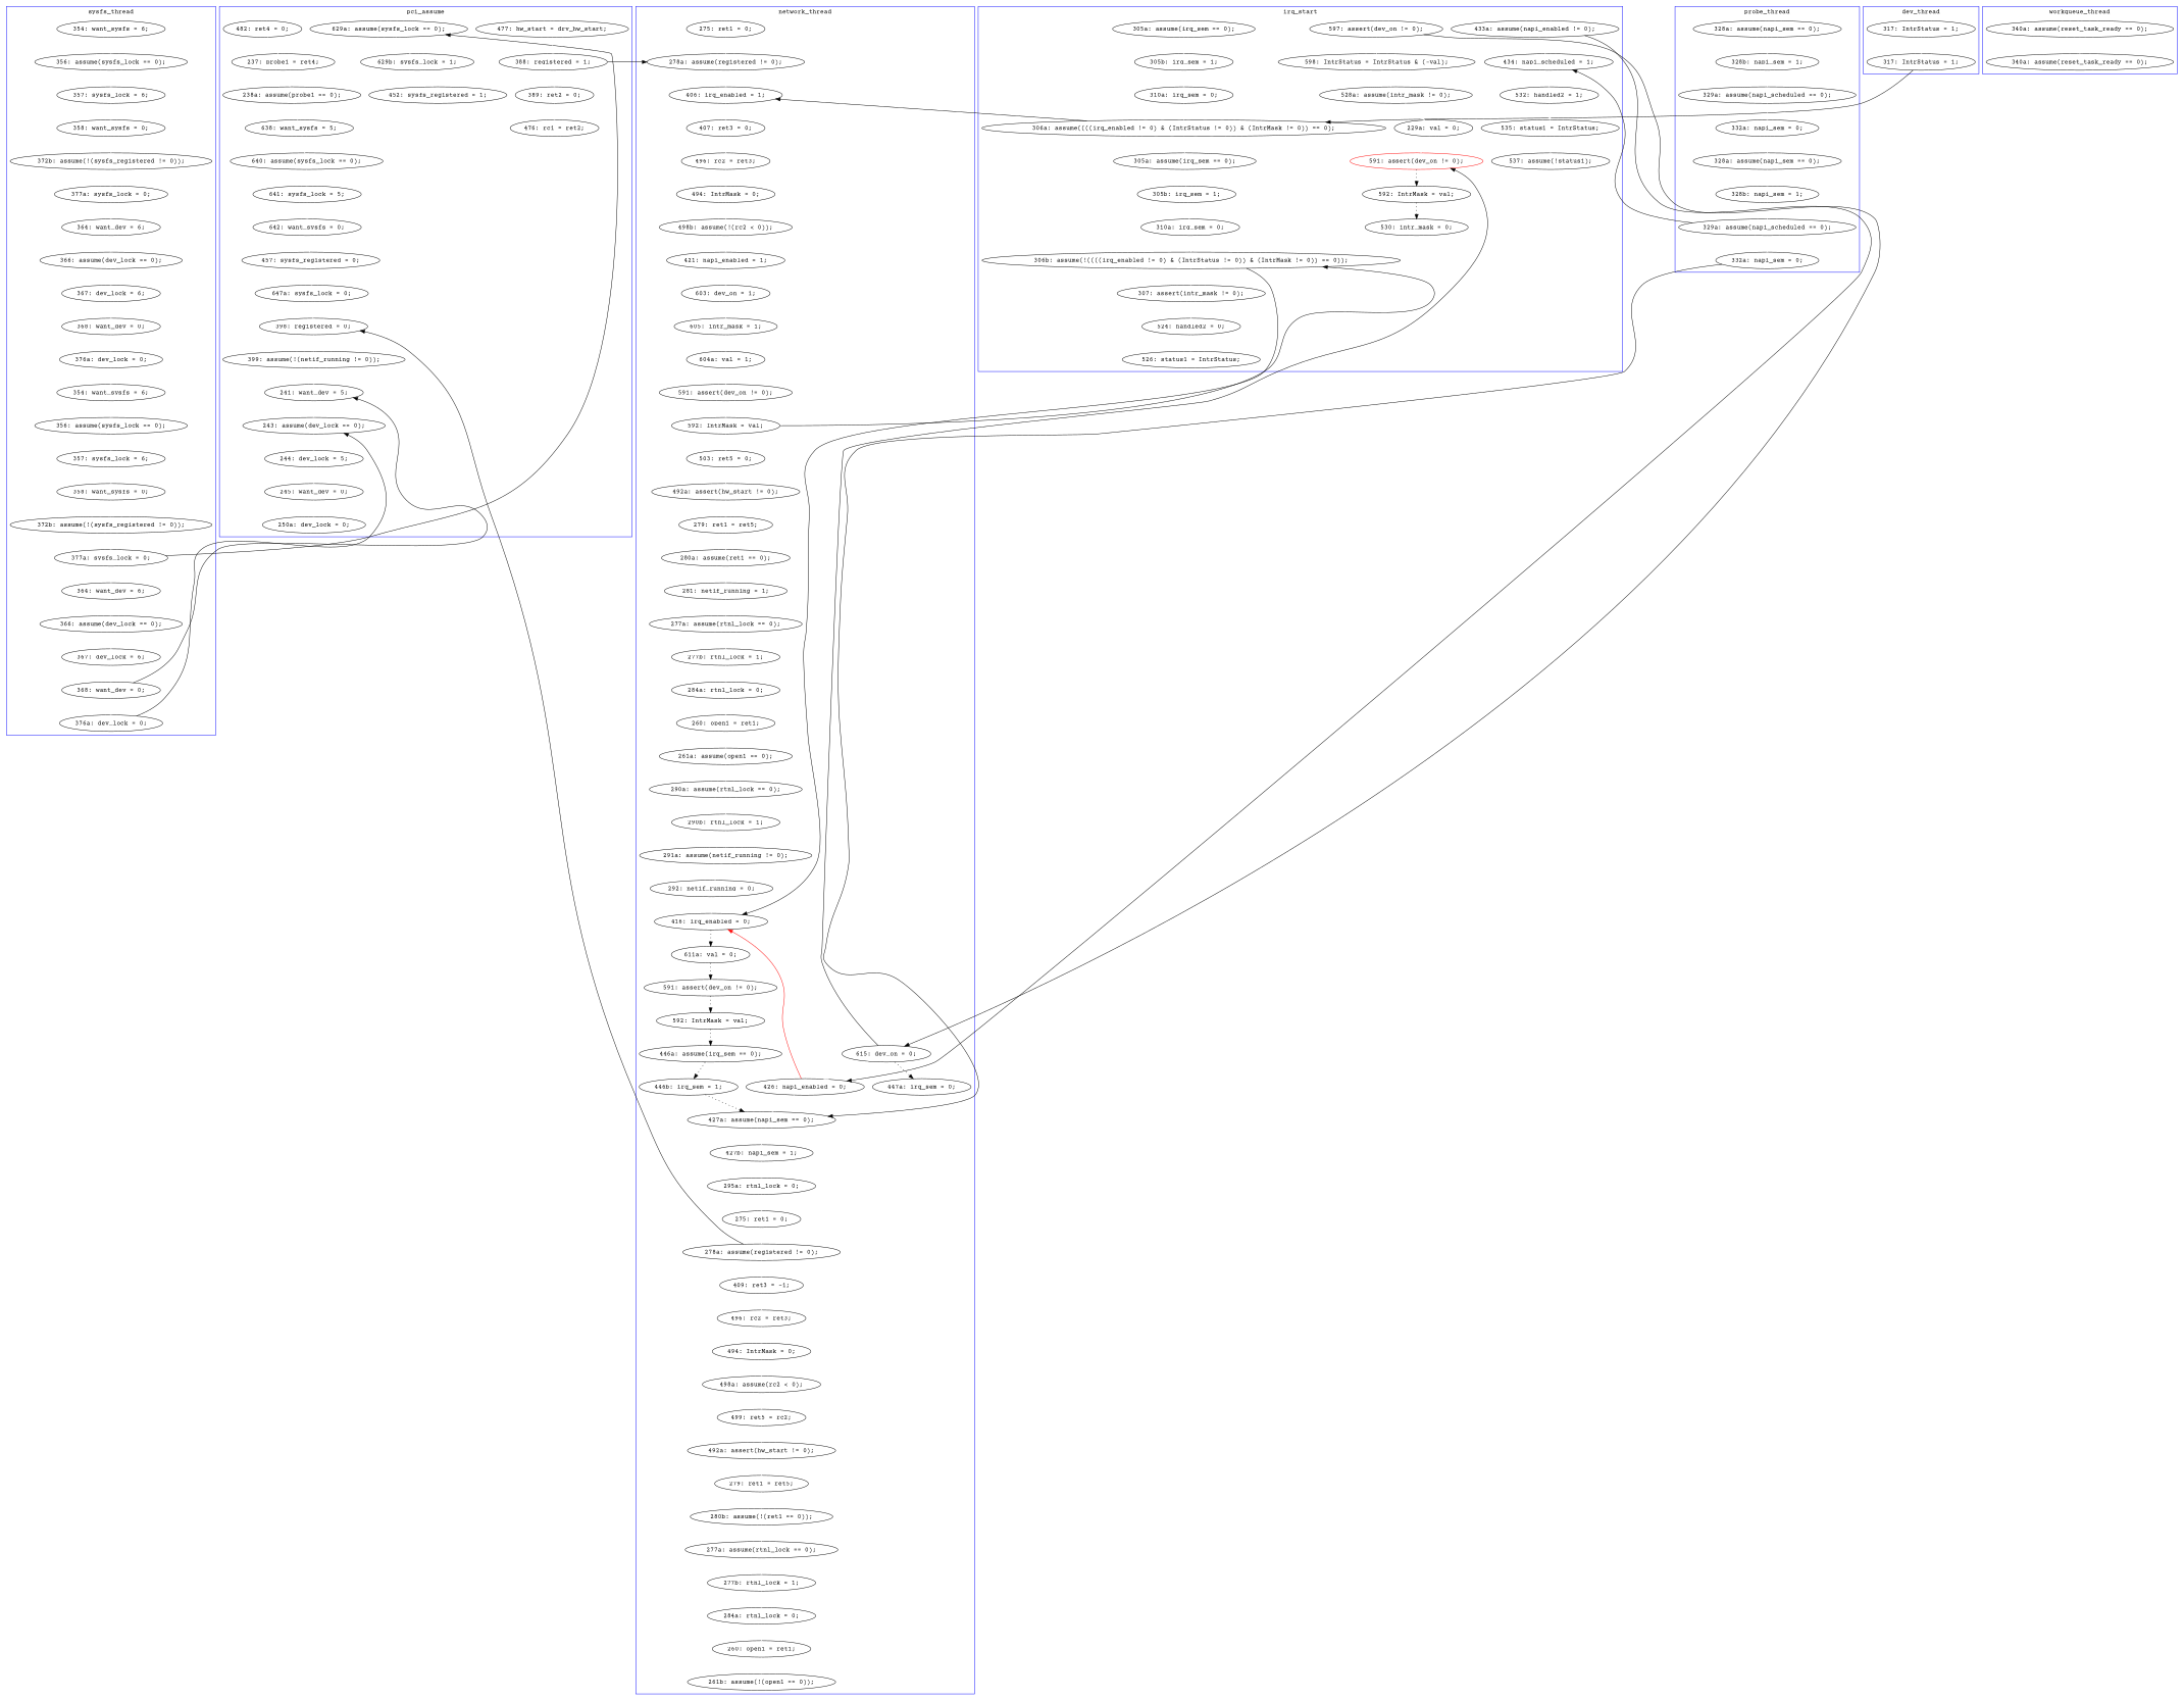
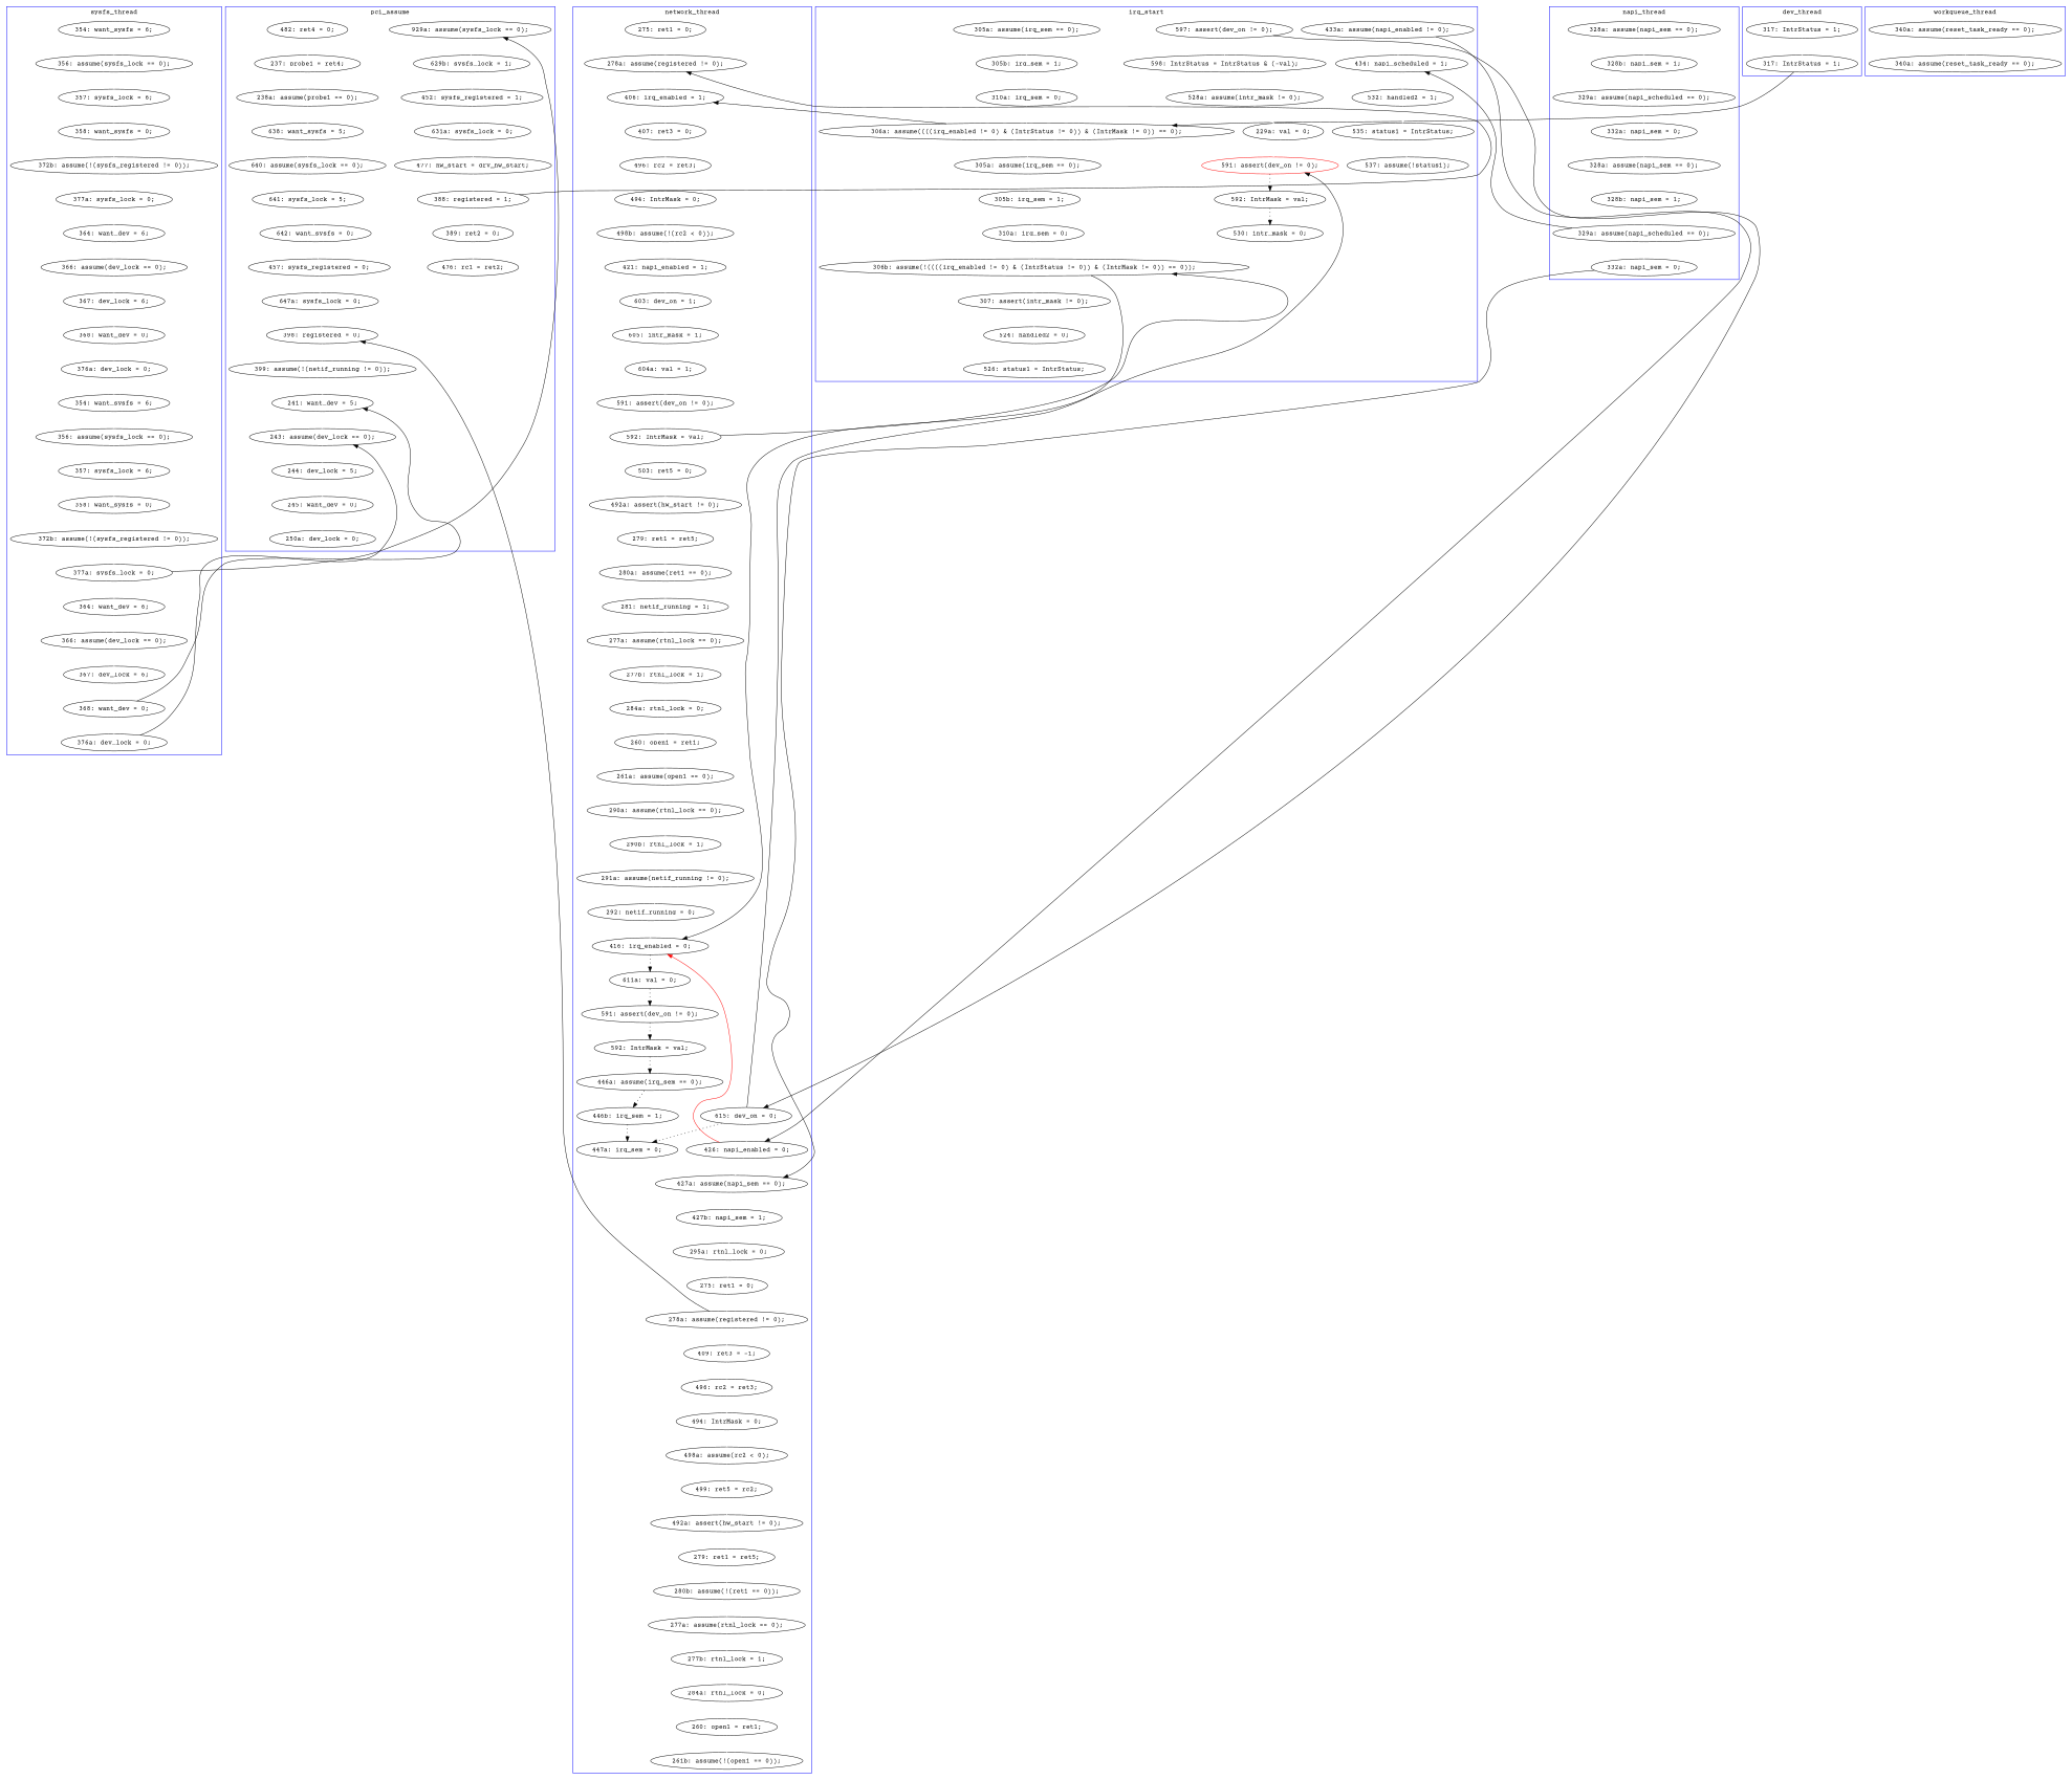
  digraph {
    fontname="Courier Prime"
    node [fontname="Courier Prime"]
    edge [color=white fontname="Courier Prime" style=solid]
    n1 [label="317: IntrStatus = 1;"]
    n2 [label="317: IntrStatus = 1;"]
    n3 [label="340a: assume(reset_task_ready == 0);"]
    n4 [label="340a: assume(reset_task_ready == 0);"]
    n5 [label="332a: napi_sem = 0;"]
    n6 [label="329a: assume(napi_scheduled == 0);"]
    n7 [label="328b: napi_sem = 1;"]
    n8 [label="328a: assume(napi_sem == 0);"]
    n9 [label="328b: napi_sem = 1;"]
    n10 [label="332a: napi_sem = 0;"]
    n11 [label="328a: assume(napi_sem == 0);"]
    n12 [label="329a: assume(napi_scheduled == 0);"]
    n13 [color=red label="591: assert(dev_on != 0);"]
    n14 [label="526: status1 = IntrStatus;"]
    n15 [label="305b: irq_sem = 1;"]
    n16 [label="310a: irq_sem = 0;"]
    n17 [label="592: IntrMask = val;"]
    n18 [label="310a: irq_sem = 0;"]
    n19 [label="306a: assume((((irq_enabled != 0) & (IntrStatus != 0)) & (IntrMask != 0)) == 0);"]
    n20 [label="433a: assume(napi_enabled != 0);"]
    n21 [label="434: napi_scheduled = 1;"]
    n22 [label="532: handled2 = 1;"]
    n23 [label="535: status1 = IntrStatus;"]
    n24 [label="537: assume(!status1);"]
    n25 [label="306b: assume(!((((irq_enabled != 0) & (IntrStatus != 0)) & (IntrMask != 0)) == 0));"]
    n26 [label="530: intr_mask = 0;"]
    n27 [label="597: assert(dev_on != 0);"]
    n28 [label="307: assert(intr_mask != 0);"]
    n29 [label="524: handled2 = 0;"]
    n30 [label="305b: irq_sem = 1;"]
    n31 [label="305a: assume(irq_sem == 0);"]
    n32 [label="305a: assume(irq_sem == 0);"]
    n33 [label="598: IntrStatus = IntrStatus & (~val);"]
    n34 [label="528a: assume(intr_mask != 0);"]
    n35 [label="229a: val = 0;"]
    n36 [label="367: dev_lock = 6;"]
    n37 [label="368: want_dev = 0;"]
    n38 [label="364: want_dev = 6;"]
    n39 [label="366: assume(dev_lock == 0);"]
    n40 [label="372b: assume(!(sysfs_registered != 0));"]
    n41 [label="377a: sysfs_lock = 0;"]
    n42 [label="376a: dev_lock = 0;"]
    n43 [label="368: want_dev = 0;"]
    n44 [label="376a: dev_lock = 0;"]
    n45 [label="366: assume(dev_lock == 0);"]
    n46 [label="358: want_sysfs = 0;"]
    n47 [label="356: assume(sysfs_lock == 0);"]
    n48 [label="357: sysfs_lock = 6;"]
    n49 [label="372b: assume(!(sysfs_registered != 0));"]
    n50 [label="377a: sysfs_lock = 0;"]
    n51 [label="358: want_sysfs = 0;"]
    n52 [label="354: want_sysfs = 6;"]
    n53 [label="367: dev_lock = 6;"]
    n54 [label="354: want_sysfs = 6;"]
    n55 [label="357: sysfs_lock = 6;"]
    n56 [label="356: assume(sysfs_lock == 0);"]
    n57 [label="364: want_dev = 6;"]
    n58 [label="605: intr_mask = 1;"]
    n59 [label="604a: val = 1;"]
    n60 [label="427a: assume(napi_sem == 0);"]
    n61 [label="615: dev_on = 0;"]
    n62 [label="292: netif_running = 0;"]
    n63 [label="416: irq_enabled = 0;"]
    n64 [label="277b: rtnl_lock = 1;"]
    n65 [label="284a: rtnl_lock = 0;"]
    n66 [label="446b: irq_sem = 1;"]
    n67 [label="447a: irq_sem = 0;"]
    n68 [label="426: napi_enabled = 0;"]
    n69 [label="278a: assume(registered != 0);"]
    n70 [label="260: open1 = ret1;"]
    n71 [label="492a: assert(hw_start != 0);"]
    n72 [label="279: ret1 = ret5;"]
    n73 [label="278a: assume(registered != 0);"]
    n74 [label="409: ret3 = -1;"]
    n75 [label="275: ret1 = 0;"]
    n76 [label="591: assert(dev_on != 0);"]
    n77 [label="592: IntrMask = val;"]
    n78 [label="406: irq_enabled = 1;"]
    n79 [label="407: ret3 = 0;"]
    n80 [label="496: rc2 = ret3;"]
    n81 [label="603: dev_on = 1;"]
    n82 [label="591: assert(dev_on != 0);"]
    n83 [label="592: IntrMask = val;"]
    n84 [label="503: ret5 = 0;"]
    n85 [label="277a: assume(rtnl_lock == 0);"]
    n86 [label="499: ret5 = rc2;"]
    n87 [label="492a: assert(hw_start != 0);"]
    n88 [label="279: ret1 = ret5;"]
    n89 [label="280b: assume(!(ret1 == 0));"]
    n90 [label="261a: assume(open1 == 0);"]
    n91 [label="290a: assume(rtnl_lock == 0);"]
    n92 [label="275: ret1 = 0;"]
    n93 [label="277b: rtnl_lock = 1;"]
    n94 [label="284a: rtnl_lock = 0;"]
    n95 [label="494: IntrMask = 0;"]
    n96 [label="498b: assume(!(rc2 < 0));"]
    n97 [label="261b: assume(!(open1 == 0));"]
    n98 [label="277a: assume(rtnl_lock == 0);"]
    n99 [label="496: rc2 = ret3;"]
    n100 [label="295a: rtnl_lock = 0;"]
    n101 [label="291a: assume(netif_running != 0);"]
    n102 [label="446a: assume(irq_sem == 0);"]
    n103 [label="290b: rtnl_lock = 1;"]
    n104 [label="427b: napi_sem = 1;"]
    n105 [label="611a: val = 0;"]
    n106 [label="281: netif_running = 1;"]
    n107 [label="498a: assume(rc2 < 0);"]
    n108 [label="421: napi_enabled = 1;"]
    n109 [label="280a: assume(ret1 == 0);"]
    n110 [label="494: IntrMask = 0;"]
    n111 [label="260: open1 = ret1;"]
+   n112 [label="631a: sysfs_lock = 0;"]
    n113 [label="477: hw_start = drv_hw_start;"]
    n114 [label="457: sysfs_registered = 0;"]
    n115 [label="647a: sysfs_lock = 0;"]
    n116 [label="388: registered = 1;"]
    n117 [label="389: ret2 = 0;"]
    n118 [label="243: assume(dev_lock == 0);"]
    n119 [label="641: sysfs_lock = 5;"]
    n120 [label="642: want_sysfs = 0;"]
    n121 [label="241: want_dev = 5;"]
    n122 [label="452: sysfs_registered = 1;"]
    n123 [label="245: want_dev = 0;"]
    n124 [label="250a: dev_lock = 0;"]
    n125 [label="398: registered = 0;"]
-   n126 [label="629a: assume(sysfs_lock == 0);"]
+   n126 [label="929a: assume(sysfs_lock == 0);"]
    n127 [label="640: assume(sysfs_lock == 0);"]
    n128 [label="629b: sysfs_lock = 1;"]
    n129 [label="482: ret4 = 0;"]
    n130 [label="237: probe1 = ret4;"]
    n131 [label="238a: assume(probe1 == 0);"]
    n132 [label="638: want_sysfs = 5;"]
    n133 [label="244: dev_lock = 5;"]
    n134 [label="399: assume(!(netif_running != 0));"]
    n135 [label="476: rc1 = ret2;"]
    subgraph cluster_1 {
      color=blue
      label=dev_thread
      n1
      n2
    }
    subgraph cluster_2 {
      color=blue
      label=workqueue_thread
      n3
      n4
    }
    subgraph cluster_3 {
      color=blue
-     label=probe_thread
+     label=napi_thread
      n5
      n6
      n7
      n8
      n9
      n10
      n11
      n12
    }
    subgraph cluster_4 {
      color=blue
      label=irq_start
      n13
      n14
      n15
      n16
      n17
      n18
      n19
      n20
      n21
      n22
      n23
      n24
      n25
      n26
      n27
      n28
      n29
      n30
      n31
      n32
      n33
      n34
      n35
    }
    subgraph cluster_5 {
      color=blue
      label=sysfs_thread
      n36
      n37
      n38
      n39
      n40
      n41
      n42
      n43
      n44
      n45
      n46
      n47
      n48
      n49
      n50
      n51
      n52
      n53
      n54
      n55
      n56
      n57
    }
    subgraph cluster_6 {
      color=blue
      label=network_thread
      n58
      n59
      n60
      n61
      n62
      n63
      n64
      n65
      n66
      n67
      n68
      n69
      n70
      n71
      n72
      n73
      n74
      n75
      n76
      n77
      n78
      n79
      n80
      n81
      n82
      n83
      n84
      n85
      n86
      n87
      n88
      n89
      n90
      n91
      n92
      n93
      n94
      n95
      n96
      n97
      n98
      n99
      n100
      n101
      n102
      n103
      n104
      n105
      n106
      n107
      n108
      n109
      n110
      n111
    }
    subgraph cluster_7 {
      color=blue
      label=pci_assume
+     n112
      n113
      n114
      n115
      n116
      n117
      n118
      n119
      n120
      n121
      n122
      n123
      n124
      n125
      n126
      n127
      n128
      n129
      n130
      n131
      n132
      n133
      n134
      n135
    }
    n1 -> n19 [color=black constraint=false]
    n2 -> n1
    n3 -> n4
    n5 -> n60 [color=black constraint=false]
    n6 -> n5
    n6 -> n21 [color=black constraint=false]
    n7 -> n6
    n8 -> n9
    n9 -> n12
    n10 -> n11
    n11 -> n7
    n12 -> n10
    n13 -> n17 [color=black style=dotted]
    n15 -> n16
    n16 -> n25
    n17 -> n26 [color=black style=dotted]
    n18 -> n19
    n19 -> n31
    n19 -> n78 [color=black constraint=false]
    n20 -> n21
    n20 -> n68 [color=black constraint=false]
    n21 -> n22
    n22 -> n23
    n23 -> n24
    n25 -> n28
    n25 -> n63 [color=black constraint=false]
    n27 -> n33
    n27 -> n61 [color=black constraint=false]
    n28 -> n29
    n29 -> n14
    n30 -> n18
    n31 -> n15
    n32 -> n30
    n33 -> n34
    n34 -> n35
    n35 -> n13
    n36 -> n37
    n37 -> n42
    n37 -> n121 [color=black constraint=false]
    n38 -> n39
    n39 -> n53
    n40 -> n41
    n41 -> n57
    n41 -> n126 [color=black constraint=false]
    n42 -> n118 [color=black constraint=false]
    n43 -> n44
    n44 -> n52
    n45 -> n36
    n46 -> n40
    n47 -> n48
    n48 -> n51
    n49 -> n50
    n50 -> n38
    n51 -> n49
    n52 -> n56
    n53 -> n43
    n54 -> n47
    n55 -> n46
    n56 -> n55
    n57 -> n45
    n58 -> n59
    n59 -> n82
    n60 -> n104
    n61 -> n13 [color=black constraint=false]
    n61 -> n67 [color=black style=dotted]
    n61 -> n68
    n62 -> n63
    n63 -> n105 [color=black style=dotted]
    n64 -> n65
    n65 -> n70
-   n66 -> n60 [color=black style=dotted]
+   n66 -> n67 [color=black style=dotted]
    n68 -> n60
    n68 -> n63 [color=red constraint=false]
    n69 -> n78
    n70 -> n97
    n71 -> n72
    n72 -> n109
    n73 -> n74
    n73 -> n125 [color=black constraint=false]
    n74 -> n99
    n75 -> n73
    n76 -> n77 [color=black style=dotted]
    n77 -> n102 [color=black style=dotted]
    n78 -> n79
    n79 -> n80
    n80 -> n95
    n81 -> n58
    n82 -> n83
    n83 -> n25 [color=black constraint=false]
    n83 -> n84
    n84 -> n71
    n85 -> n64
    n86 -> n87
    n87 -> n88
    n88 -> n89
    n89 -> n85
    n90 -> n91
    n91 -> n103
    n92 -> n69
    n93 -> n94
    n94 -> n111
    n95 -> n96
    n96 -> n108
    n98 -> n93
    n99 -> n110
    n100 -> n75
    n101 -> n62
    n102 -> n66 [color=black style=dotted]
    n103 -> n101
    n104 -> n100
    n105 -> n76 [color=black style=dotted]
    n106 -> n98
    n107 -> n86
    n108 -> n81
    n109 -> n106
    n110 -> n107
    n111 -> n90
+   n112 -> n113
    n113 -> n116
    n114 -> n115
    n115 -> n125
    n116 -> n69 [color=black constraint=false]
    n116 -> n117
    n117 -> n135
    n118 -> n133
    n119 -> n120
    n120 -> n114
    n121 -> n118
+   n122 -> n112
    n123 -> n124
    n125 -> n134
    n126 -> n128
    n127 -> n119
    n128 -> n122
    n129 -> n130
    n130 -> n131
    n131 -> n132
    n132 -> n127
    n133 -> n123
    n134 -> n121
  }
